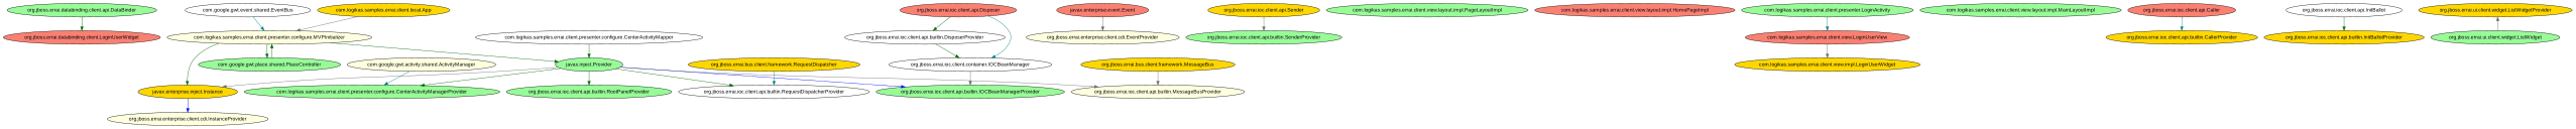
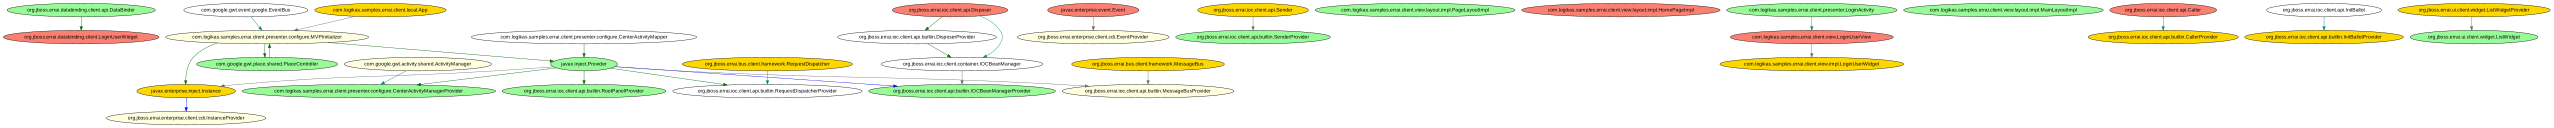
  digraph {
    fontname="Liberation Sans"
    node [fillcolor=palegreen fontname="Liberation Sans" style=filled]
    edge [color=darkgreen fontname="Liberation Sans"]
    n1 [fillcolor=salmon label="org.jboss.errai.databinding.client.LoginUserWidget"]
    "org.jboss.errai.databinding.client.api.DataBinder"
    "javax.enterprise.inject.Instance" [fillcolor=gold]
    "org.jboss.errai.enterprise.client.cdi.InstanceProvider" [fillcolor=lightyellow]
    "com.logikas.samples.errai.client.presenter.configure.MVPInitializer" [fillcolor=lightyellow]
    "com.google.gwt.place.shared.PlaceController"
    "javax.inject.Provider"
    "com.logikas.samples.errai.client.presenter.configure.CenterActivityManagerProvider"
    "org.jboss.errai.ioc.client.api.builtin.RequestDispatcherProvider" [fillcolor=white]
    "org.jboss.errai.ioc.client.api.builtin.RootPanelProvider"
    "org.jboss.errai.ioc.client.api.builtin.IOCBeanManagerProvider"
    "org.jboss.errai.ioc.client.api.builtin.MessageBusProvider" [fillcolor=lightyellow]
    "com.logikas.samples.errai.client.local.App" [fillcolor=gold]
    "javax.enterprise.event.Event" [fillcolor=salmon]
    "org.jboss.errai.enterprise.client.cdi.EventProvider" [fillcolor=lightyellow]
    "org.jboss.errai.bus.client.framework.RequestDispatcher" [fillcolor=gold]
    "org.jboss.errai.ioc.client.api.Sender" [fillcolor=gold]
    "org.jboss.errai.ioc.client.api.builtin.SenderProvider"
    "org.jboss.errai.ioc.client.container.IOCBeanManager" [fillcolor=white]
    "com.logikas.samples.errai.client.view.layout.impl.PageLayoutImpl"
    "com.google.gwt.activity.shared.ActivityManager" [fillcolor=lightyellow]
    "com.logikas.samples.errai.client.view.layout.impl.HomePageImpl" [fillcolor=salmon]
    "com.logikas.samples.errai.client.presenter.configure.CenterActivityMapper" [fillcolor=white]
    "com.logikas.samples.errai.client.view.LoginUserView" [fillcolor=salmon]
    "com.logikas.samples.errai.client.view.impl.LoginUserWidget" [fillcolor=gold]
    "com.logikas.samples.errai.client.presenter.LoginActivity"
    "com.logikas.samples.errai.client.view.layout.impl.MainLayoutImpl"
    "org.jboss.errai.ioc.client.api.Caller" [fillcolor=salmon]
    "org.jboss.errai.ioc.client.api.builtin.CallerProvider" [fillcolor=gold]
    "org.jboss.errai.ioc.client.api.InitBallot" [fillcolor=white]
    "org.jboss.errai.ioc.client.api.builtin.InitBallotProvider" [fillcolor=gold]
-   "com.google.gwt.event.shared.EventBus" [fillcolor=white]
+   "com.google.gwt.event.shared.EventBus" [fillcolor=white label="com.google.gwt.event.google.EventBus"]
    "org.jboss.errai.bus.client.framework.MessageBus" [fillcolor=gold]
    "org.jboss.errai.ioc.client.api.builtin.DisposerProvider" [fillcolor=white]
    "org.jboss.errai.ioc.client.api.Disposer" [fillcolor=salmon]
    "org.jboss.errai.ui.client.widget.ListWidgetProvider" [fillcolor=gold]
    "org.jboss.errai.ui.client.widget.ListWidget"
    "org.jboss.errai.databinding.client.api.DataBinder" -> n1
    "javax.enterprise.inject.Instance" -> "org.jboss.errai.enterprise.client.cdi.InstanceProvider" [color=blue]
    "com.logikas.samples.errai.client.presenter.configure.MVPInitializer" -> "javax.enterprise.inject.Instance"
    "com.logikas.samples.errai.client.presenter.configure.MVPInitializer" -> "com.google.gwt.place.shared.PlaceController"
    "com.logikas.samples.errai.client.presenter.configure.MVPInitializer" -> "javax.inject.Provider"
    "com.google.gwt.place.shared.PlaceController" -> "com.logikas.samples.errai.client.presenter.configure.MVPInitializer"
    "javax.inject.Provider" -> "javax.enterprise.inject.Instance" [color=gray40]
    "javax.inject.Provider" -> "com.logikas.samples.errai.client.presenter.configure.CenterActivityManagerProvider"
    "javax.inject.Provider" -> "org.jboss.errai.ioc.client.api.builtin.RequestDispatcherProvider"
    "javax.inject.Provider" -> "org.jboss.errai.ioc.client.api.builtin.RootPanelProvider"
    "javax.inject.Provider" -> "org.jboss.errai.ioc.client.api.builtin.IOCBeanManagerProvider" [color=blue]
    "javax.inject.Provider" -> "org.jboss.errai.ioc.client.api.builtin.MessageBusProvider" [color=gray40]
    "com.logikas.samples.errai.client.local.App" -> "com.logikas.samples.errai.client.presenter.configure.MVPInitializer" [color=gray40]
    "javax.enterprise.event.Event" -> "org.jboss.errai.enterprise.client.cdi.EventProvider" [color=gray40]
    "org.jboss.errai.bus.client.framework.RequestDispatcher" -> "org.jboss.errai.ioc.client.api.builtin.RequestDispatcherProvider" [color=teal]
    "org.jboss.errai.ioc.client.api.Sender" -> "org.jboss.errai.ioc.client.api.builtin.SenderProvider" [color=gray40]
    "org.jboss.errai.ioc.client.container.IOCBeanManager" -> "org.jboss.errai.ioc.client.api.builtin.IOCBeanManagerProvider" [color=gray40]
    "com.google.gwt.activity.shared.ActivityManager" -> "com.logikas.samples.errai.client.presenter.configure.CenterActivityManagerProvider" [color=teal]
    "com.logikas.samples.errai.client.presenter.configure.CenterActivityMapper" -> "javax.inject.Provider"
    "com.logikas.samples.errai.client.view.LoginUserView" -> "com.logikas.samples.errai.client.view.impl.LoginUserWidget" [color=gray40]
    "com.logikas.samples.errai.client.presenter.LoginActivity" -> "com.logikas.samples.errai.client.view.LoginUserView" [color=teal]
    "org.jboss.errai.ioc.client.api.Caller" -> "org.jboss.errai.ioc.client.api.builtin.CallerProvider" [color=teal]
-   "org.jboss.errai.ioc.client.api.InitBallot" -> "org.jboss.errai.ioc.client.api.builtin.InitBallotProvider"
+   "org.jboss.errai.ioc.client.api.InitBallot" -> "org.jboss.errai.ioc.client.api.builtin.InitBallotProvider" [color=teal]
    "com.google.gwt.event.shared.EventBus" -> "com.logikas.samples.errai.client.presenter.configure.MVPInitializer" [color=teal]
    "org.jboss.errai.bus.client.framework.MessageBus" -> "org.jboss.errai.ioc.client.api.builtin.MessageBusProvider" [color=gray40]
    "org.jboss.errai.ioc.client.api.builtin.DisposerProvider" -> "org.jboss.errai.ioc.client.container.IOCBeanManager"
    "org.jboss.errai.ioc.client.api.Disposer" -> "org.jboss.errai.ioc.client.container.IOCBeanManager" [color=teal]
    "org.jboss.errai.ioc.client.api.Disposer" -> "org.jboss.errai.ioc.client.api.builtin.DisposerProvider"
-   "org.jboss.errai.ui.client.widget.ListWidget" -> "org.jboss.errai.ui.client.widget.ListWidgetProvider" [color=gray40]
+   "org.jboss.errai.ui.client.widget.ListWidgetProvider" -> "org.jboss.errai.ui.client.widget.ListWidget" [color=gray40]
  }
